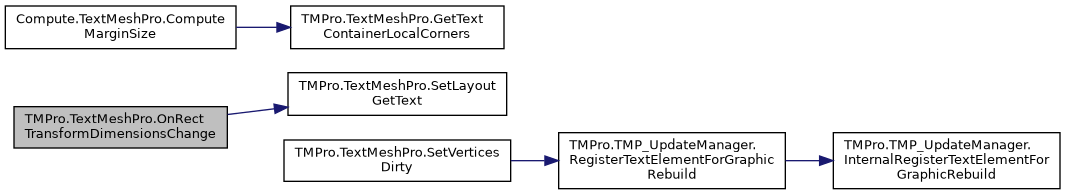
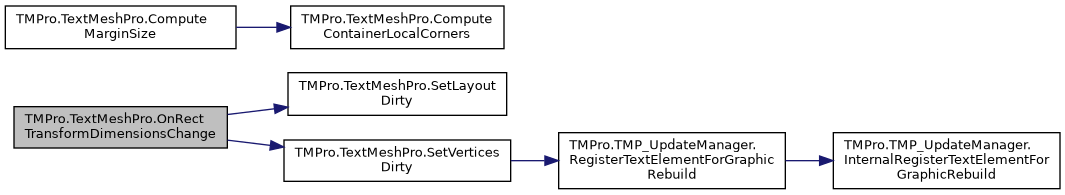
  digraph {
    rankdir=LR
    node [color=black fillcolor=white fontname=Helvetica fontsize=10 shape=record style=filled]
    edge [color=midnightblue fontname=Helvetica fontsize=10 labelfontname=Helvetica labelfontsize=10 style=solid]
    n1 [fillcolor=grey75 fontcolor=black height=0.2 label="TMPro.TextMeshPro.OnRect\lTransformDimensionsChange" width=0.4]
-   n2 [height=0.2 label="TMPro.TextMeshPro.SetLayout\lGetText" width=0.4]
+   n2 [height=0.2 label="TMPro.TextMeshPro.SetLayout\lDirty" width=0.4]
    n3 [height=0.2 label="TMPro.TextMeshPro.SetVertices\lDirty" width=0.4]
-   n4 [height=0.2 label="Compute.TextMeshPro.Compute\lMarginSize" width=0.4]
-   n5 [height=0.2 label="TMPro.TextMeshPro.GetText\lContainerLocalCorners" width=0.4]
+   n4 [height=0.2 label="TMPro.TextMeshPro.Compute\lMarginSize" width=0.4]
+   n5 [height=0.2 label="TMPro.TextMeshPro.Compute\lContainerLocalCorners" width=0.4]
    n6 [height=0.2 label="TMPro.TMP_UpdateManager.\lRegisterTextElementForGraphic\lRebuild" width=0.4]
    n7 [height=0.2 label="TMPro.TMP_UpdateManager.\lInternalRegisterTextElementFor\lGraphicRebuild" width=0.4]
    n1 -> n2
+   n1 -> n3
    n3 -> n6
    n4 -> n5
    n6 -> n7
  }
